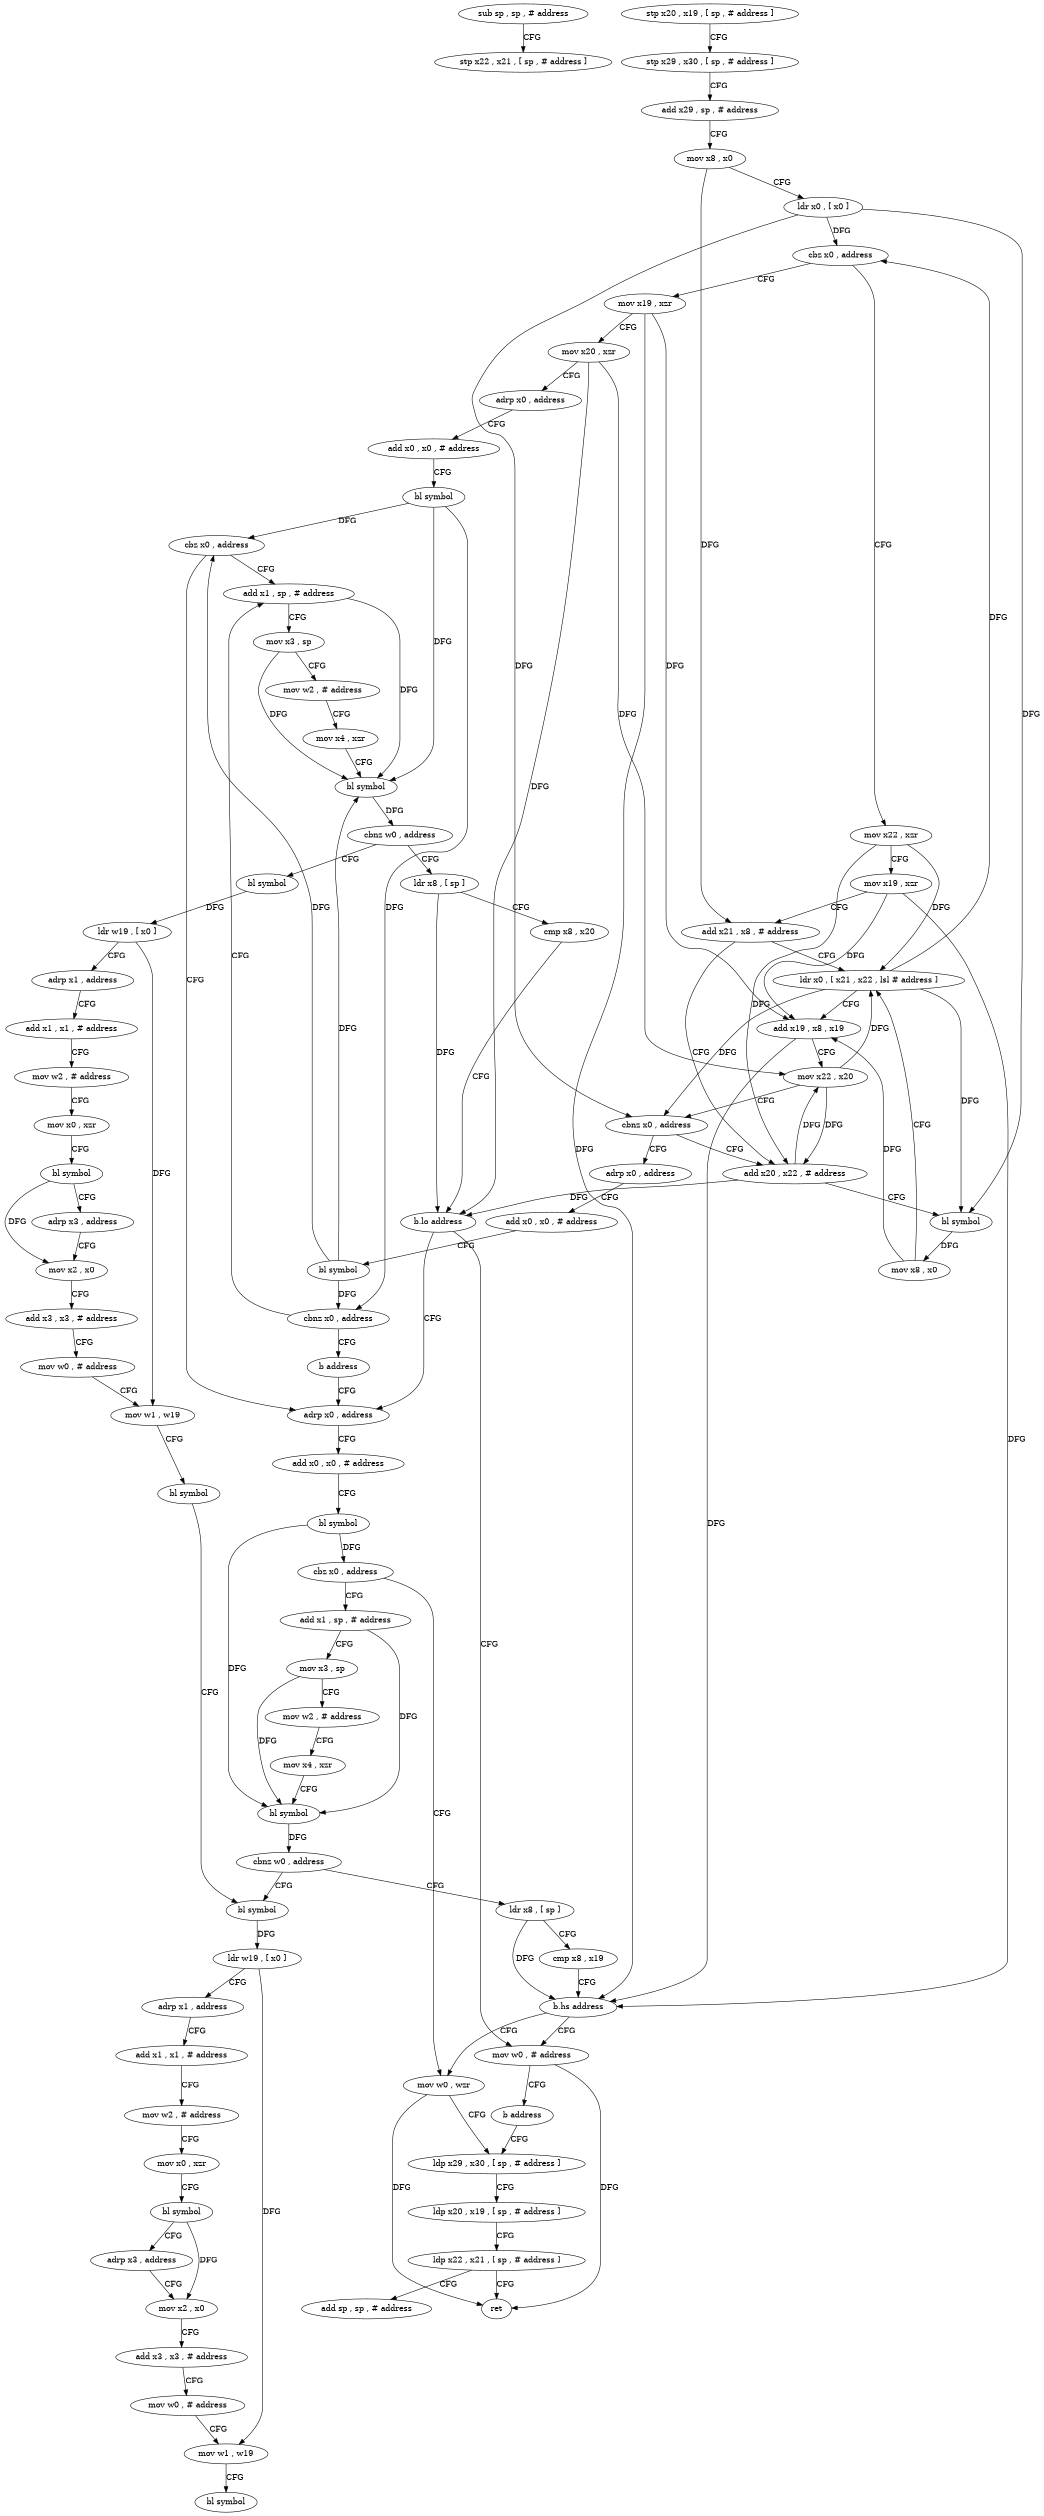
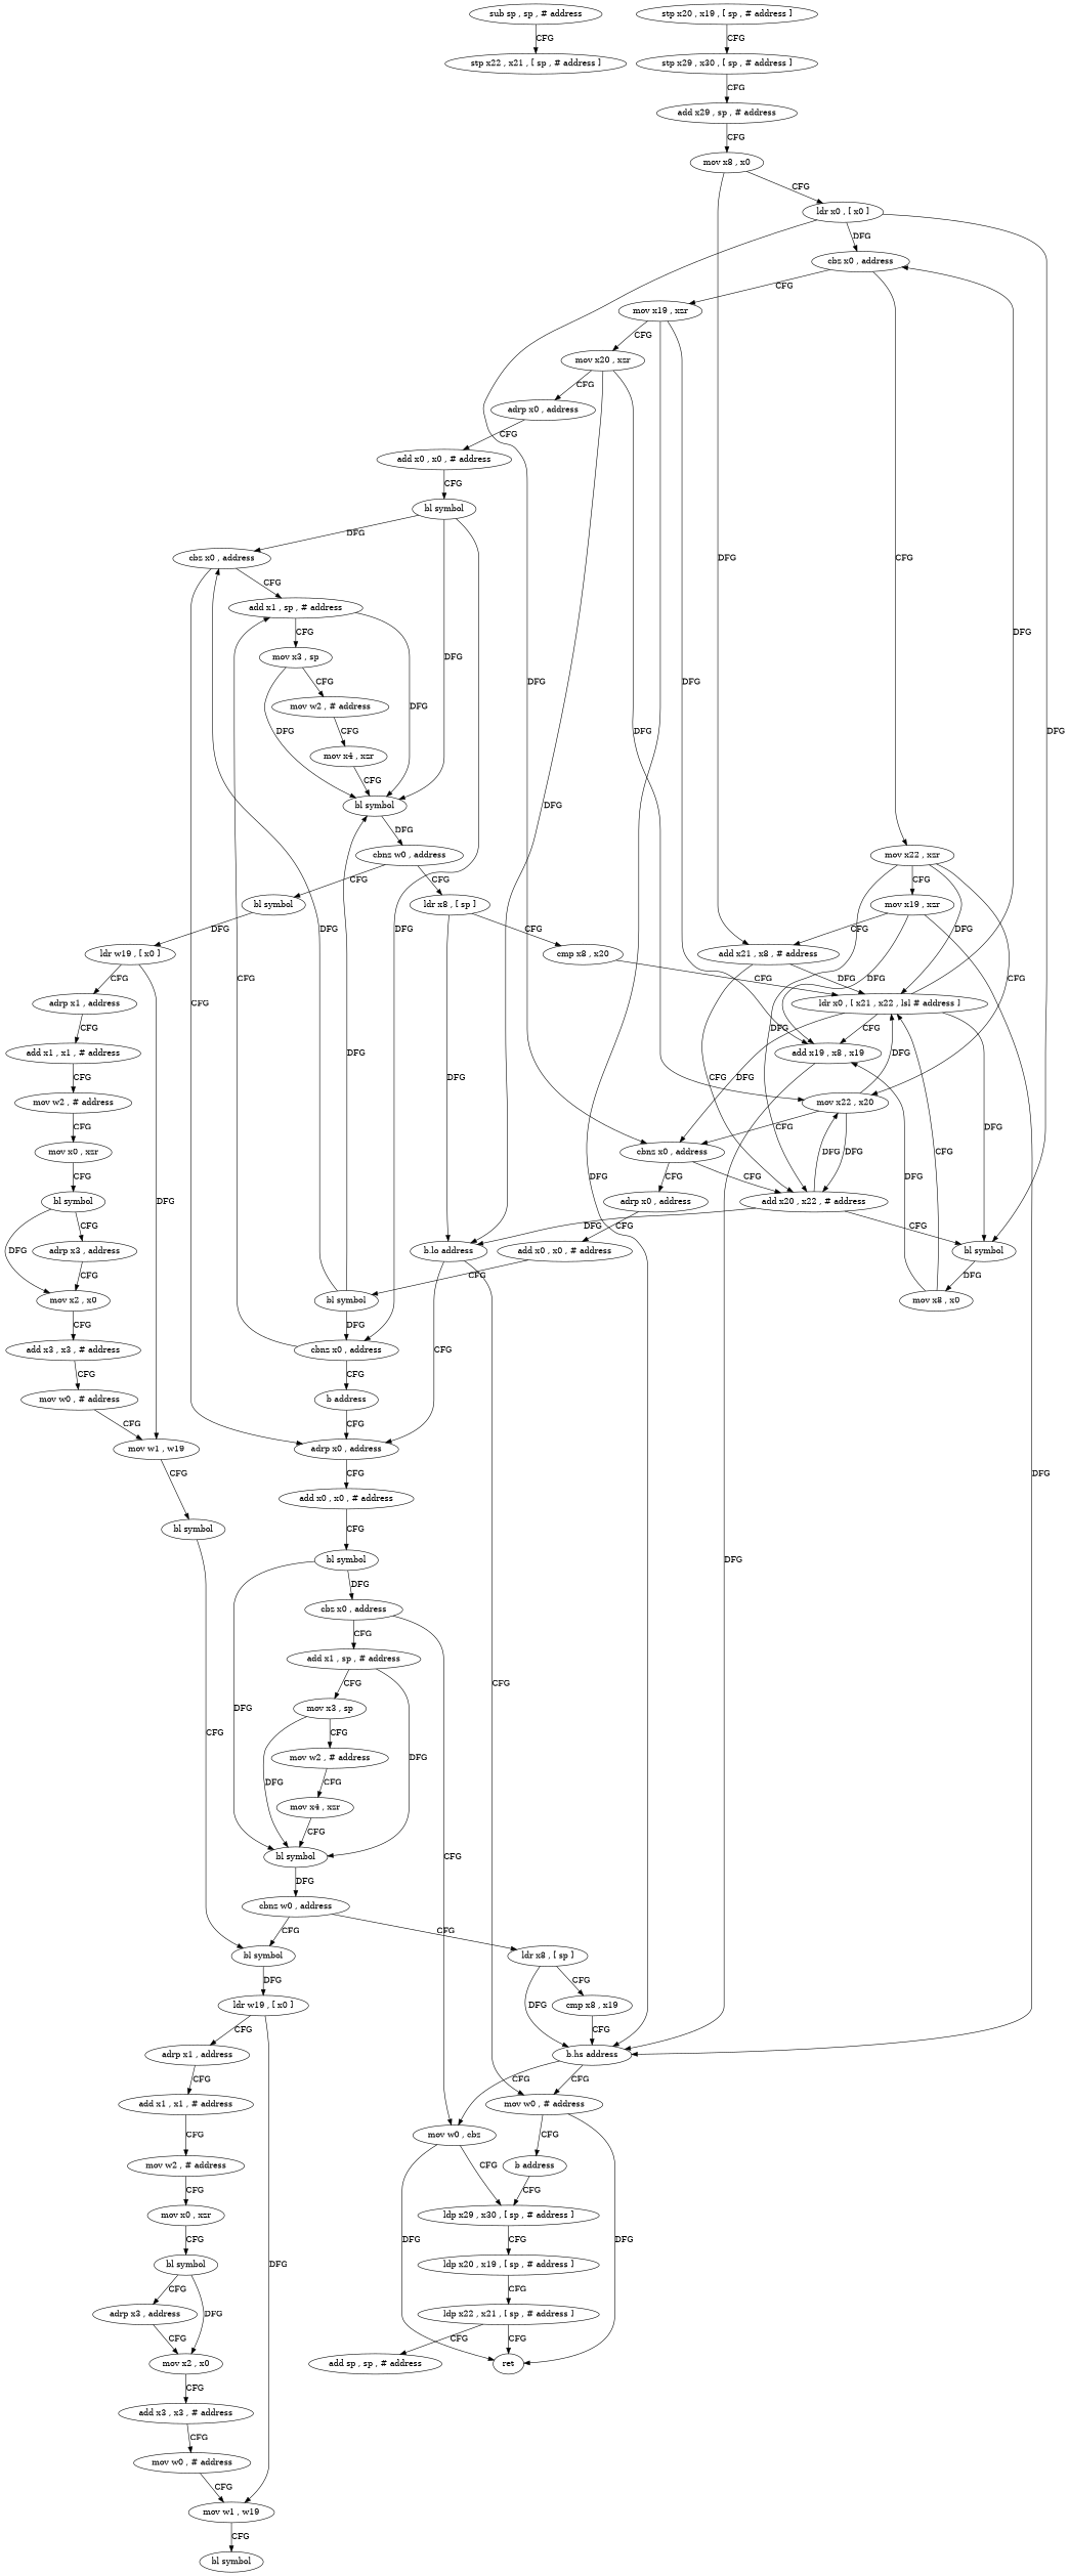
  digraph {
    n1 [label="sub sp , sp , # address"]
    n2 [label="stp x22 , x21 , [ sp , # address ]"]
    n3 [label="stp x20 , x19 , [ sp , # address ]"]
    n4 [label="stp x29 , x30 , [ sp , # address ]"]
    n5 [label="add x29 , sp , # address"]
    n6 [label="mov x8 , x0"]
    n7 [label="ldr x0 , [ x0 ]"]
    n8 [label="add x21 , x8 , # address"]
    n9 [label="cbz x0 , address"]
    n10 [label="bl symbol"]
    n11 [label="cbnz x0 , address"]
    n12 [label="add x20 , x22 , # address"]
    n13 [label="ldr x0 , [ x21 , x22 , lsl # address ]"]
    n14 [label="mov x19 , xzr"]
    n15 [label="mov x22 , xzr"]
    n16 [label="mov x8 , x0"]
    n17 [label="adrp x0 , address"]
    n18 [label="mov x20 , xzr"]
    n19 [label="add x19 , x8 , x19"]
    n20 [label="b.hs address"]
    n21 [label="mov x19 , xzr"]
    n22 [label="adrp x0 , address"]
    n23 [label="mov x22 , x20"]
    n24 [label="b.lo address"]
-   n25 [label="mov w0 , wzr"]
+   n25 [label="mov w0 , cbz"]
    n26 [label="mov w0 , # address"]
    n27 [label="add x0 , x0 , # address"]
    n28 [label="adrp x0 , address"]
    n29 [label="bl symbol"]
    n30 [label="cbz x0 , address"]
    n31 [label="bl symbol"]
    n32 [label="cbnz x0 , address"]
    n33 [label="add x1 , sp , # address"]
    n34 [label="cbnz w0 , address"]
    n35 [label="b address"]
    n36 [label="add x0 , x0 , # address"]
    n37 [label="mov x3 , sp"]
    n38 [label="bl symbol"]
    n39 [label="mov w2 , # address"]
    n40 [label="cbz x0 , address"]
    n41 [label="bl symbol"]
    n42 [label="add x1 , sp , # address"]
    n43 [label="cbnz w0 , address"]
    n44 [label="ldp x29 , x30 , [ sp , # address ]"]
    n45 [label=ret]
    n46 [label="mov x3 , sp"]
    n47 [label="ldp x20 , x19 , [ sp , # address ]"]
    n48 [label="mov w2 , # address"]
    n49 [label="mov x4 , xzr"]
    n50 [label="bl symbol"]
    n51 [label="ldr x8 , [ sp ]"]
    n52 [label="ldr w19 , [ x0 ]"]
    n53 [label="cmp x8 , x20"]
    n54 [label="adrp x1 , address"]
    n55 [label="mov w1 , w19"]
    n56 [label="add x0 , x0 , # address"]
    n57 [label="bl symbol"]
    n58 [label="ldp x22 , x21 , [ sp , # address ]"]
    n59 [label="mov x4 , xzr"]
    n60 [label="bl symbol"]
    n61 [label="ldr x8 , [ sp ]"]
    n62 [label="ldr w19 , [ x0 ]"]
    n63 [label="cmp x8 , x19"]
    n64 [label="adrp x1 , address"]
    n65 [label="mov w1 , w19"]
    n66 [label="add x1 , x1 , # address"]
    n67 [label="bl symbol"]
    n68 [label="mov w2 , # address"]
    n69 [label="mov x0 , xzr"]
    n70 [label="bl symbol"]
    n71 [label="adrp x3 , address"]
    n72 [label="mov x2 , x0"]
    n73 [label="add x3 , x3 , # address"]
    n74 [label="mov w0 , # address"]
    n75 [label="b address"]
    n76 [label="add x1 , x1 , # address"]
    n77 [label="bl symbol"]
    n78 [label="mov w2 , # address"]
    n79 [label="mov x0 , xzr"]
    n80 [label="bl symbol"]
    n81 [label="adrp x3 , address"]
    n82 [label="mov x2 , x0"]
    n83 [label="add x3 , x3 , # address"]
    n84 [label="mov w0 , # address"]
    n85 [label="add sp , sp , # address"]
    n1 -> n2 [label=CFG]
    n3 -> n4 [label=CFG]
    n4 -> n5 [label=CFG]
    n5 -> n6 [label=CFG]
    n6 -> n7 [label=CFG]
    n6 -> n8 [label=DFG]
    n7 -> n9 [label=DFG]
    n7 -> n10 [label=DFG]
    n7 -> n11 [label=DFG]
    n8 -> n12 [label=CFG]
-   n8 -> n13 [label=CFG]
+   n8 -> n13 [label=DFG]
    n9 -> n14 [label=CFG]
    n9 -> n15 [label=CFG]
    n10 -> n16 [label=DFG]
    n11 -> n12 [label=CFG]
    n11 -> n17 [label=CFG]
    n12 -> n10 [label=CFG]
    n12 -> n23 [label=DFG]
    n12 -> n24 [label=DFG]
    n13 -> n9 [label=DFG]
    n13 -> n10 [label=DFG]
    n13 -> n11 [label=DFG]
    n13 -> n19 [label=CFG]
    n14 -> n18 [label=CFG]
    n14 -> n19 [label=DFG]
    n14 -> n20 [label=DFG]
    n15 -> n12 [label=DFG]
    n15 -> n13 [label=DFG]
    n15 -> n21 [label=CFG]
    n16 -> n13 [label=CFG]
    n16 -> n19 [label=DFG]
    n17 -> n56 [label=CFG]
    n18 -> n22 [label=CFG]
    n18 -> n23 [label=DFG]
    n18 -> n24 [label=DFG]
    n19 -> n20 [label=DFG]
-   n19 -> n23 [label=CFG]
+   n15 -> n23 [label=CFG]
    n20 -> n25 [label=CFG]
    n20 -> n26 [label=CFG]
    n21 -> n8 [label=CFG]
    n21 -> n19 [label=DFG]
    n21 -> n20 [label=DFG]
    n22 -> n27 [label=CFG]
    n23 -> n11 [label=CFG]
    n23 -> n12 [label=DFG]
    n23 -> n13 [label=DFG]
    n24 -> n26 [label=CFG]
    n24 -> n28 [label=CFG]
    n25 -> n44 [label=CFG]
    n25 -> n45 [label=DFG]
    n26 -> n45 [label=DFG]
    n26 -> n75 [label=CFG]
    n27 -> n29 [label=CFG]
    n28 -> n36 [label=CFG]
    n29 -> n30 [label=DFG]
    n29 -> n31 [label=DFG]
    n29 -> n32 [label=DFG]
    n30 -> n28 [label=CFG]
    n30 -> n33 [label=CFG]
    n31 -> n34 [label=DFG]
    n32 -> n33 [label=CFG]
    n32 -> n35 [label=CFG]
    n33 -> n31 [label=DFG]
    n33 -> n37 [label=CFG]
    n34 -> n50 [label=CFG]
    n34 -> n51 [label=CFG]
    n35 -> n28 [label=CFG]
    n36 -> n38 [label=CFG]
    n37 -> n31 [label=DFG]
    n37 -> n39 [label=CFG]
    n38 -> n40 [label=DFG]
    n38 -> n41 [label=DFG]
    n39 -> n49 [label=CFG]
    n40 -> n25 [label=CFG]
    n40 -> n42 [label=CFG]
    n41 -> n43 [label=DFG]
    n42 -> n41 [label=DFG]
    n42 -> n46 [label=CFG]
    n43 -> n60 [label=CFG]
    n43 -> n61 [label=CFG]
    n44 -> n47 [label=CFG]
    n46 -> n41 [label=DFG]
    n46 -> n48 [label=CFG]
    n47 -> n58 [label=CFG]
    n48 -> n59 [label=CFG]
    n49 -> n31 [label=CFG]
    n50 -> n52 [label=DFG]
    n51 -> n24 [label=DFG]
    n51 -> n53 [label=CFG]
    n52 -> n54 [label=CFG]
    n52 -> n55 [label=DFG]
-   n53 -> n24 [label=CFG]
+   n53 -> n13 [label=CFG]
    n54 -> n66 [label=CFG]
    n55 -> n67 [label=CFG]
    n56 -> n57 [label=CFG]
    n57 -> n30 [label=DFG]
    n57 -> n31 [label=DFG]
    n57 -> n32 [label=DFG]
    n58 -> n45 [label=CFG]
    n58 -> n85 [label=CFG]
    n59 -> n41 [label=CFG]
    n60 -> n62 [label=DFG]
    n61 -> n20 [label=DFG]
    n61 -> n63 [label=CFG]
    n62 -> n64 [label=CFG]
    n62 -> n65 [label=DFG]
    n63 -> n20 [label=CFG]
    n64 -> n76 [label=CFG]
    n65 -> n77 [label=CFG]
    n66 -> n68 [label=CFG]
    n67 -> n60 [label=CFG]
    n68 -> n69 [label=CFG]
    n69 -> n70 [label=CFG]
    n70 -> n71 [label=CFG]
    n70 -> n72 [label=DFG]
    n71 -> n72 [label=CFG]
    n72 -> n73 [label=CFG]
    n73 -> n74 [label=CFG]
    n74 -> n55 [label=CFG]
    n75 -> n44 [label=CFG]
    n76 -> n78 [label=CFG]
    n78 -> n79 [label=CFG]
    n79 -> n80 [label=CFG]
    n80 -> n81 [label=CFG]
    n80 -> n82 [label=DFG]
    n81 -> n82 [label=CFG]
    n82 -> n83 [label=CFG]
    n83 -> n84 [label=CFG]
    n84 -> n65 [label=CFG]
  }
